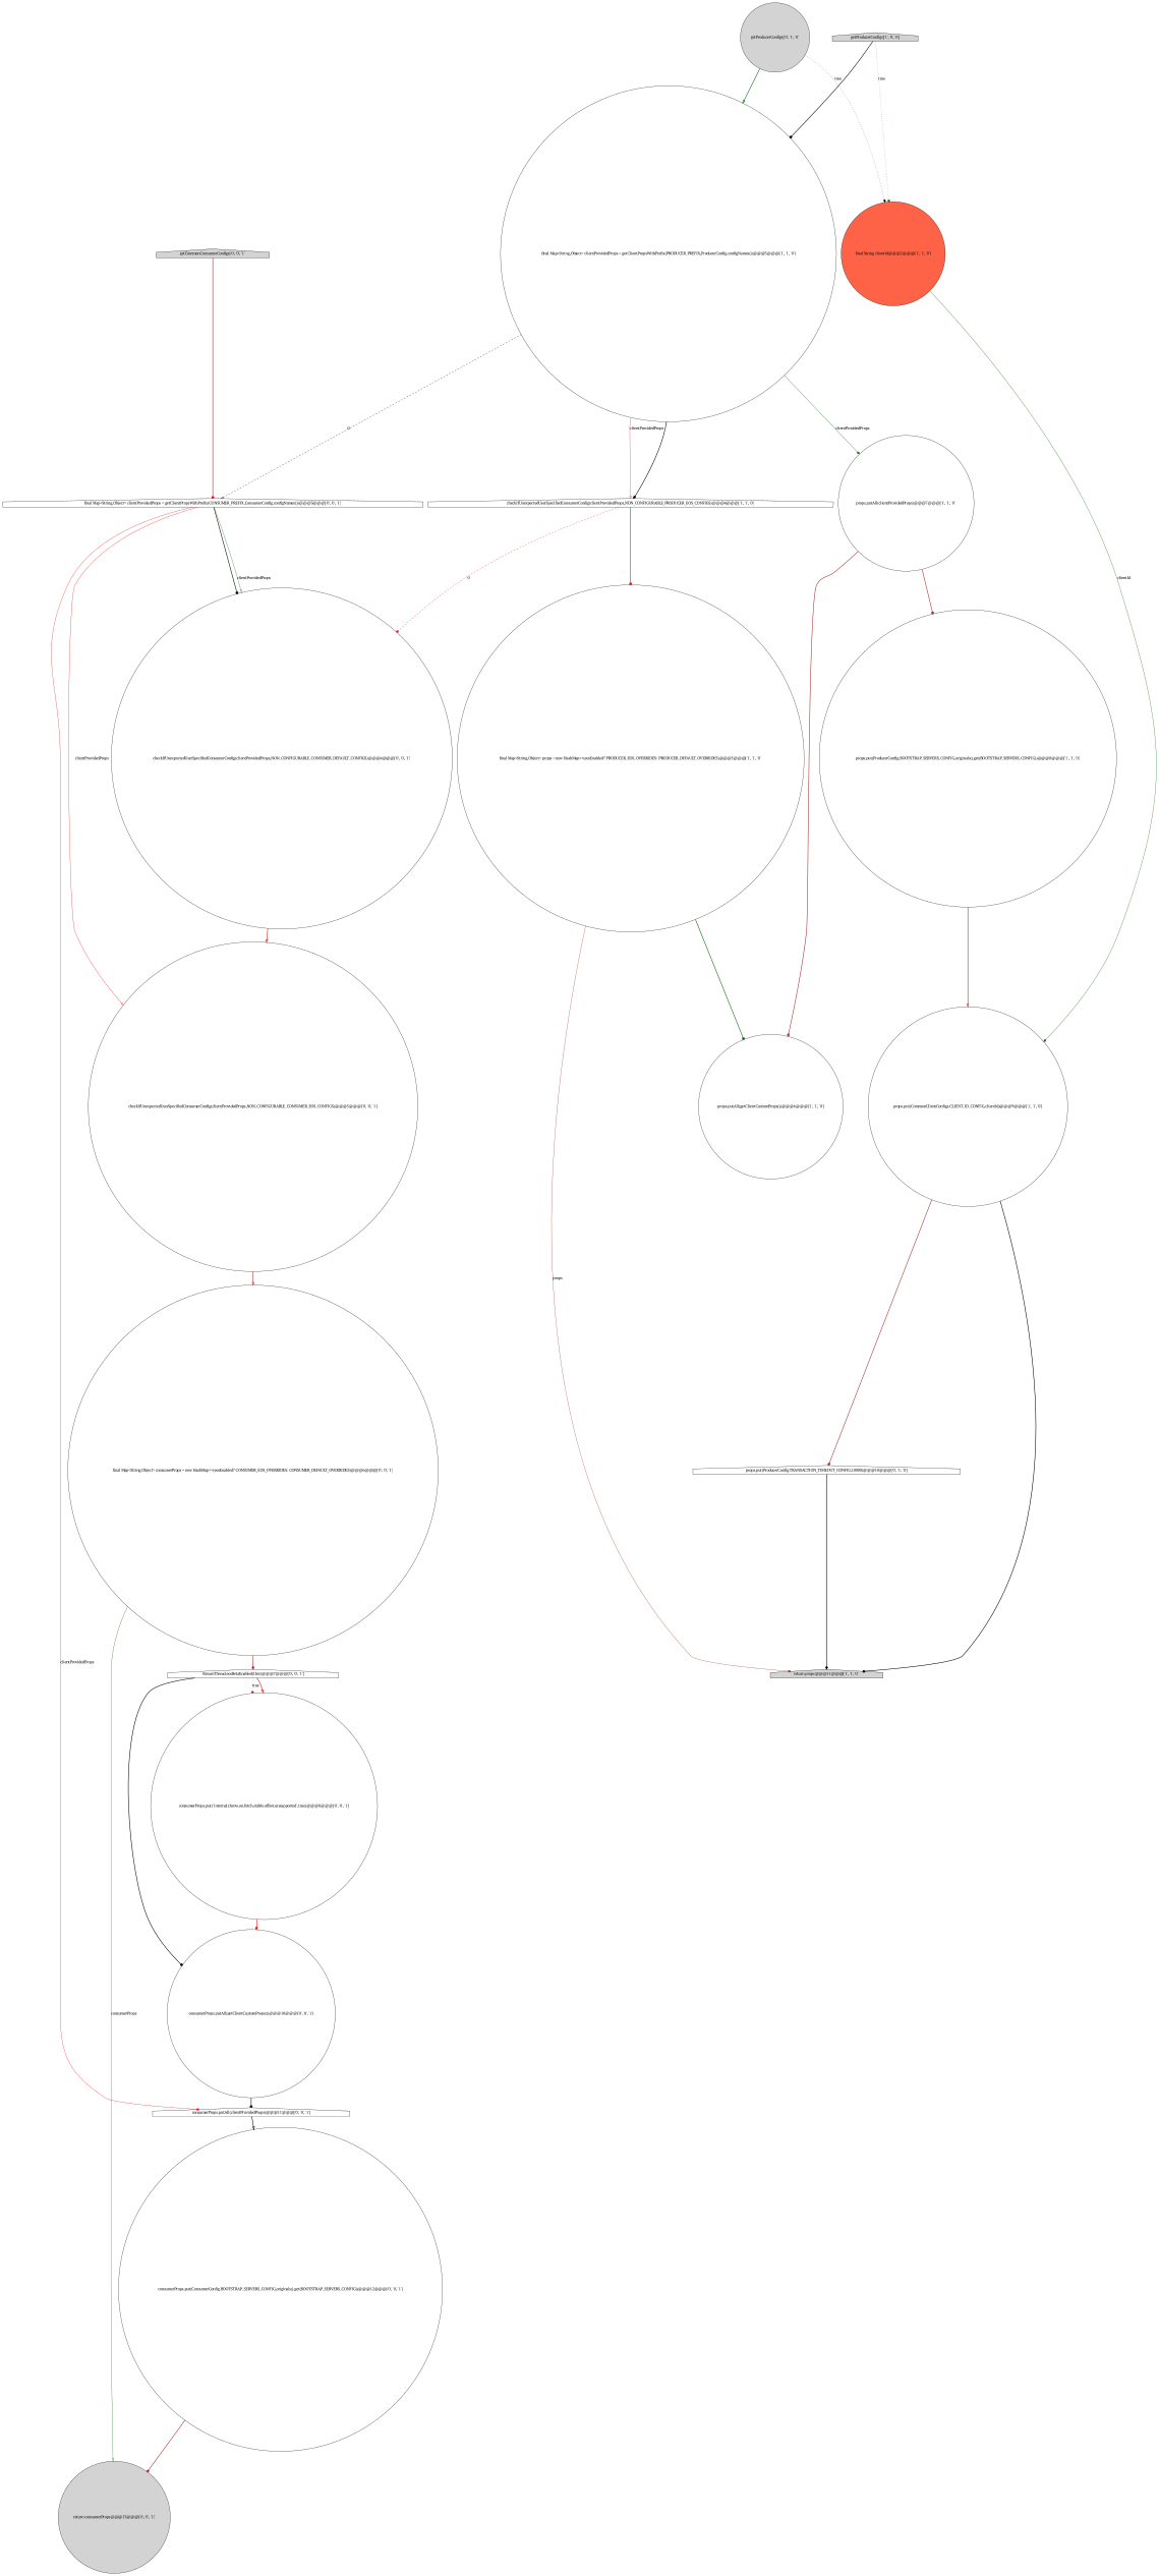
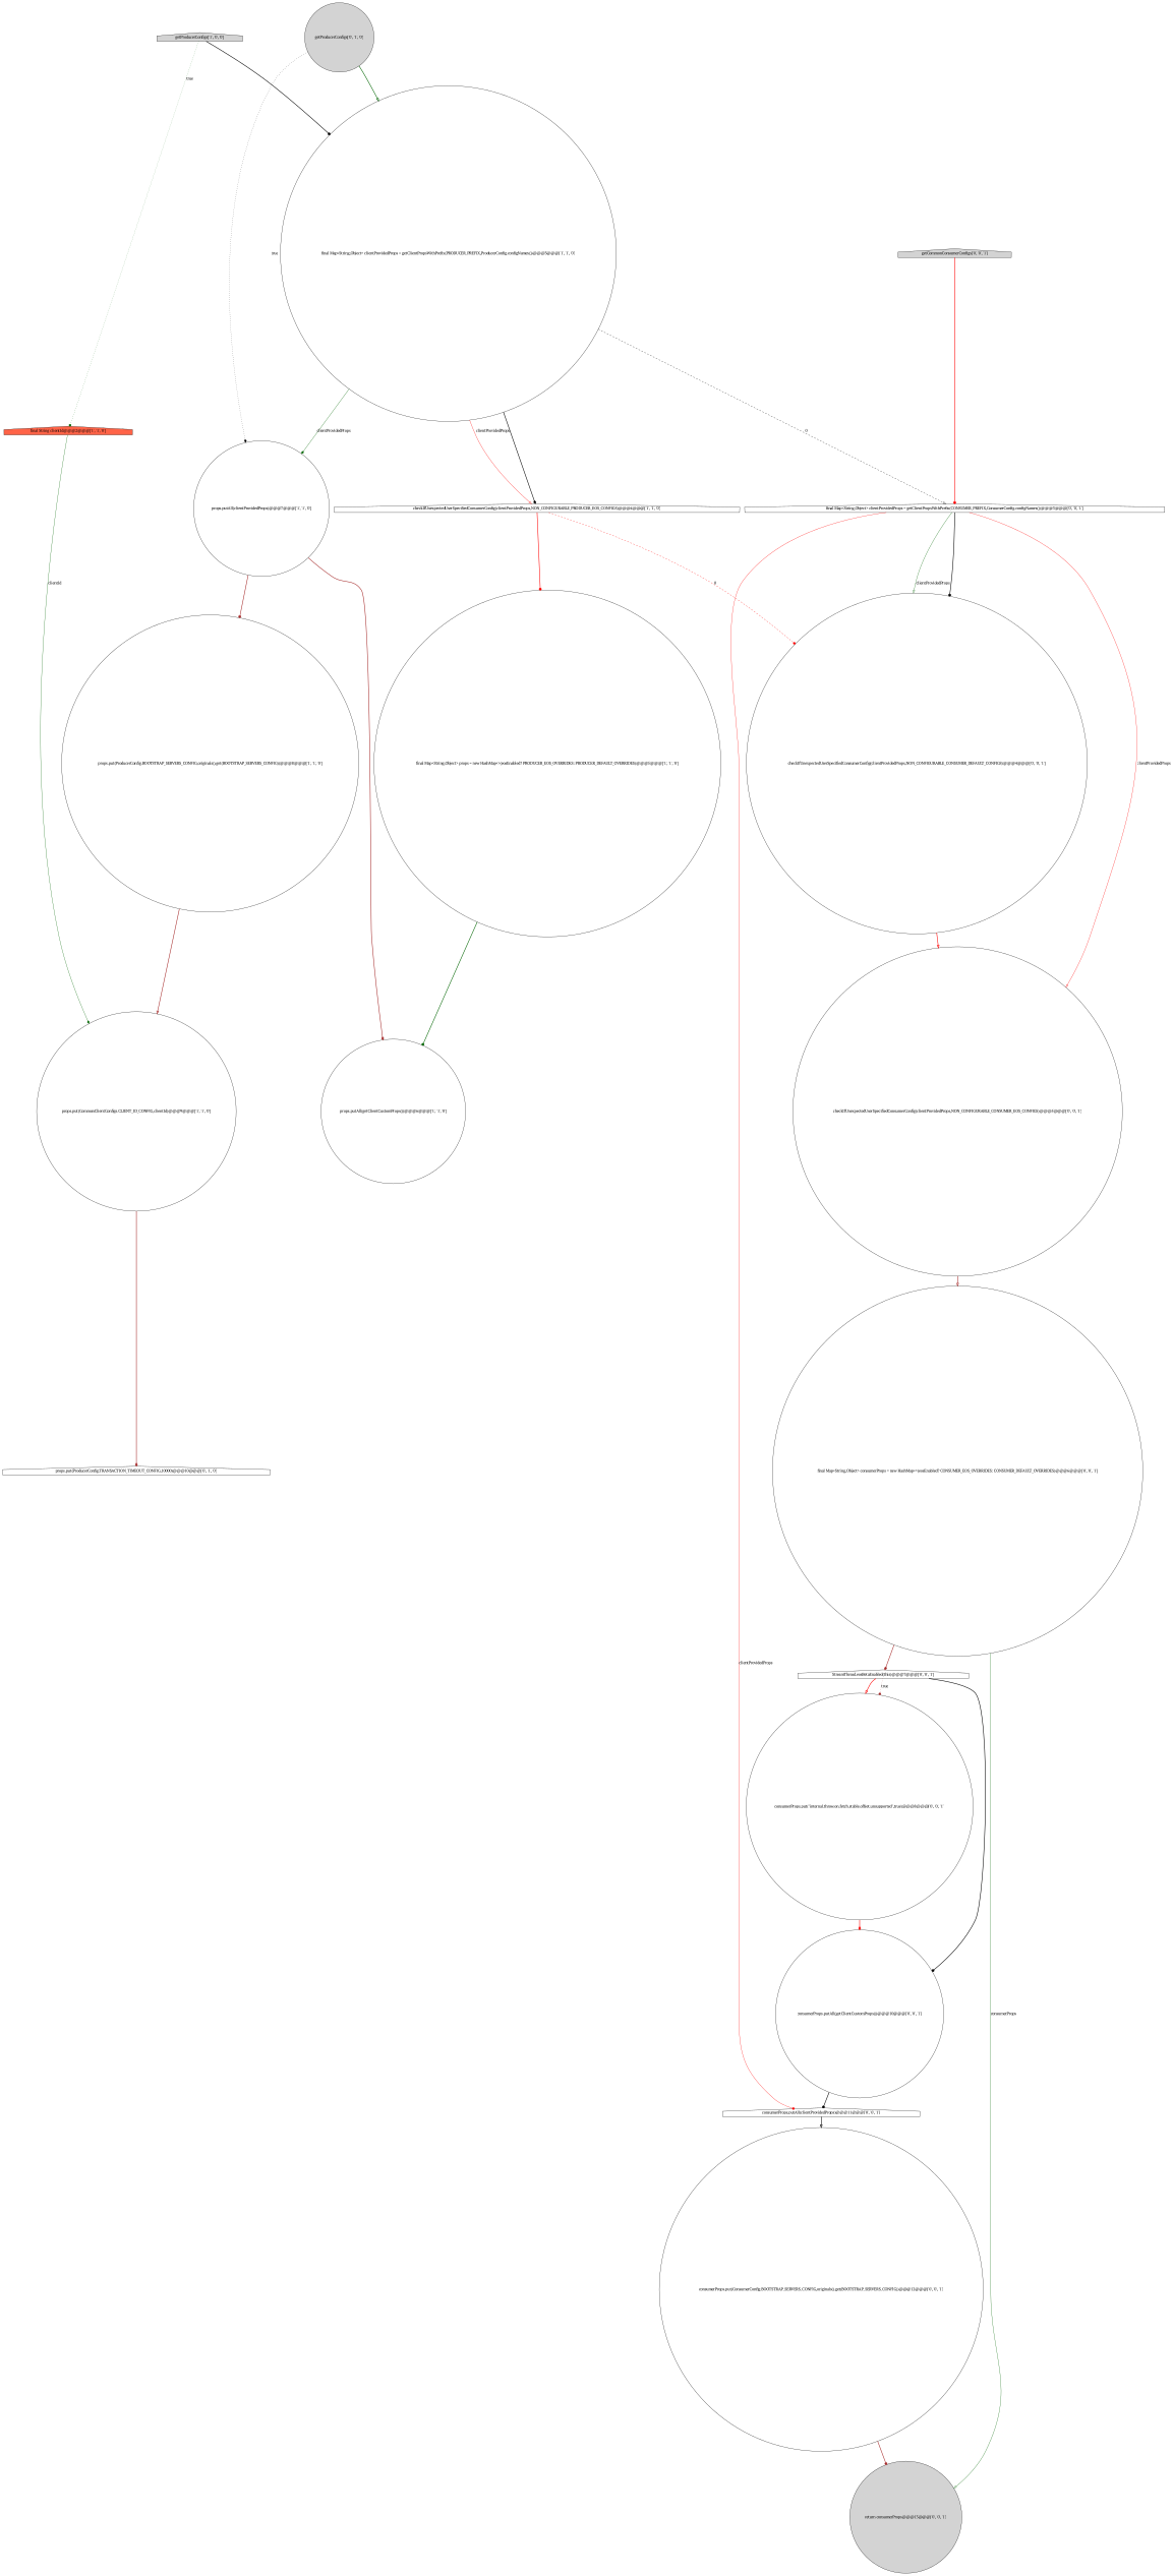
  digraph {
    fontname="PT Serif"
    node [fillcolor=white fontname="PT Serif" shape=circle style=filled]
    edge [arrowhead=dot color=black fontname="PT Serif" style=bold]
    n1 [label="consumerProps.putAll(getClientCustomProps())@@@10@@@['0', '0', '1']"]
    n2 [label="consumerProps.putAll(clientProvidedProps)@@@11@@@['0', '0', '1']" shape=house]
    n3 [label="consumerProps.put(ConsumerConfig.BOOTSTRAP_SERVERS_CONFIG,originals().get(BOOTSTRAP_SERVERS_CONFIG))@@@12@@@['0', '0', '1']"]
    n4 [fillcolor=lightgray label="return consumerProps@@@13@@@['0', '0', '1']"]
    n5 [label="consumerProps.put(\"internal.throw.on.fetch.stable.offset.unsupported\",true)@@@8@@@['0', '0', '1']"]
    n6 [label="final Map<String,Object> clientProvidedProps = getClientPropsWithPrefix(CONSUMER_PREFIX,ConsumerConfig.configNames())@@@3@@@['0', '0', '1']" shape=house]
    n7 [label="checkIfUnexpectedUserSpecifiedConsumerConfig(clientProvidedProps,NON_CONFIGURABLE_CONSUMER_EOS_CONFIGS)@@@5@@@['0', '0', '1']"]
    n8 [label="checkIfUnexpectedUserSpecifiedConsumerConfig(clientProvidedProps,NON_CONFIGURABLE_CONSUMER_DEFAULT_CONFIGS)@@@4@@@['0', '0', '1']"]
    n9 [label="final Map<String,Object> consumerProps = new HashMap<>(eosEnabled? CONSUMER_EOS_OVERRIDES: CONSUMER_DEFAULT_OVERRIDES)@@@6@@@['0', '0', '1']"]
    n10 [fillcolor=lightgray label="getProducerConfigs['0', '1', '0']"]
    n11 [label="final Map<String,Object> clientProvidedProps = getClientPropsWithPrefix(PRODUCER_PREFIX,ProducerConfig.configNames())@@@3@@@['1', '1', '0']"]
-   n12 [fillcolor=tomato label="final String clientId@@@2@@@['1', '1', '0']"]
+   n12 [fillcolor=tomato label="final String clientId@@@2@@@['1', '1', '0']" shape=house]
    n13 [label="checkIfUnexpectedUserSpecifiedConsumerConfig(clientProvidedProps,NON_CONFIGURABLE_PRODUCER_EOS_CONFIGS)@@@4@@@['1', '1', '0']" shape=house]
    n14 [label="props.putAll(clientProvidedProps)@@@7@@@['1', '1', '0']"]
    n15 [label="props.put(CommonClientConfigs.CLIENT_ID_CONFIG,clientId)@@@9@@@['1', '1', '0']"]
    n16 [label="final Map<String,Object> props = new HashMap<>(eosEnabled? PRODUCER_EOS_OVERRIDES: PRODUCER_DEFAULT_OVERRIDES)@@@5@@@['1', '1', '0']"]
    n17 [label="props.put(ProducerConfig.BOOTSTRAP_SERVERS_CONFIG,originals().get(BOOTSTRAP_SERVERS_CONFIG))@@@8@@@['1', '1', '0']"]
    n18 [label="props.putAll(getClientCustomProps())@@@6@@@['1', '1', '0']"]
    n19 [label="StreamThread.eosBetaEnabled(this)@@@7@@@['0', '0', '1']" shape=house]
    n20 [fillcolor=lightgray label="getCommonConsumerConfigs['0', '0', '1']" shape=house]
    n21 [fillcolor=lightgray label="getProducerConfigs['1', '0', '0']" shape=house]
    n22 [label="props.put(ProducerConfig.TRANSACTION_TIMEOUT_CONFIG,10000)@@@10@@@['0', '1', '0']" shape=house]
-   n23 [fillcolor=lightgray label="return props@@@11@@@['1', '1', '0']" shape=house]
    n1 -> n2
    n2 -> n3 [arrowhead=onormal]
    n3 -> n4 [color=brown]
    n5 -> n1 [arrowhead=diamond color=red]
    n6 -> n2 [color=red label=clientProvidedProps style=solid]
    n6 -> n7 [arrowhead=onormal color=red label=clientProvidedProps style=solid]
    n6 -> n8
    n6 -> n8 [arrowhead=onormal color=darkgreen label=clientProvidedProps style=solid]
    n7 -> n9 [arrowhead=onormal color=brown]
    n8 -> n7 [arrowhead=onormal color=red]
    n9 -> n4 [arrowhead=onormal color=darkgreen label=consumerProps style=solid]
    n9 -> n19 [arrowhead=diamond color=brown]
    n10 -> n11 [arrowhead=onormal color=darkgreen]
-   n10 -> n12 [arrowhead=diamond label=true style=dotted]
+   n10 -> n14 [arrowhead=diamond label=true style=dotted]
    n11 -> n6 [arrowhead=onormal label=0 style=dashed]
    n11 -> n13 [arrowhead=diamond]
    n11 -> n13 [arrowhead=onormal color=red label=clientProvidedProps style=solid]
    n11 -> n14 [arrowhead=diamond color=darkgreen label=clientProvidedProps style=solid]
    n12 -> n15 [arrowhead=diamond color=darkgreen label=clientId style=solid]
    n13 -> n8 [color=red label=0 style=dashed]
    n13 -> n16 [color=red]
    n14 -> n17 [color=brown]
    n14 -> n18 [arrowhead=diamond color=brown]
    n15 -> n22 [arrowhead=diamond color=brown]
-   n15 -> n23
    n16 -> n18 [color=darkgreen]
-   n16 -> n23 [arrowhead=diamond color=brown label=props style=solid]
    n17 -> n15 [arrowhead=onormal color=brown]
    n19 -> n1
    n19 -> n5 [arrowhead=onormal color=red]
    n19 -> n5 [color=brown label=true style=dotted]
    n20 -> n6 [color=red]
    n21 -> n11
    n21 -> n12 [color=darkgreen label=true style=dotted]
-   n22 -> n23 [arrowhead=diamond]
  }
